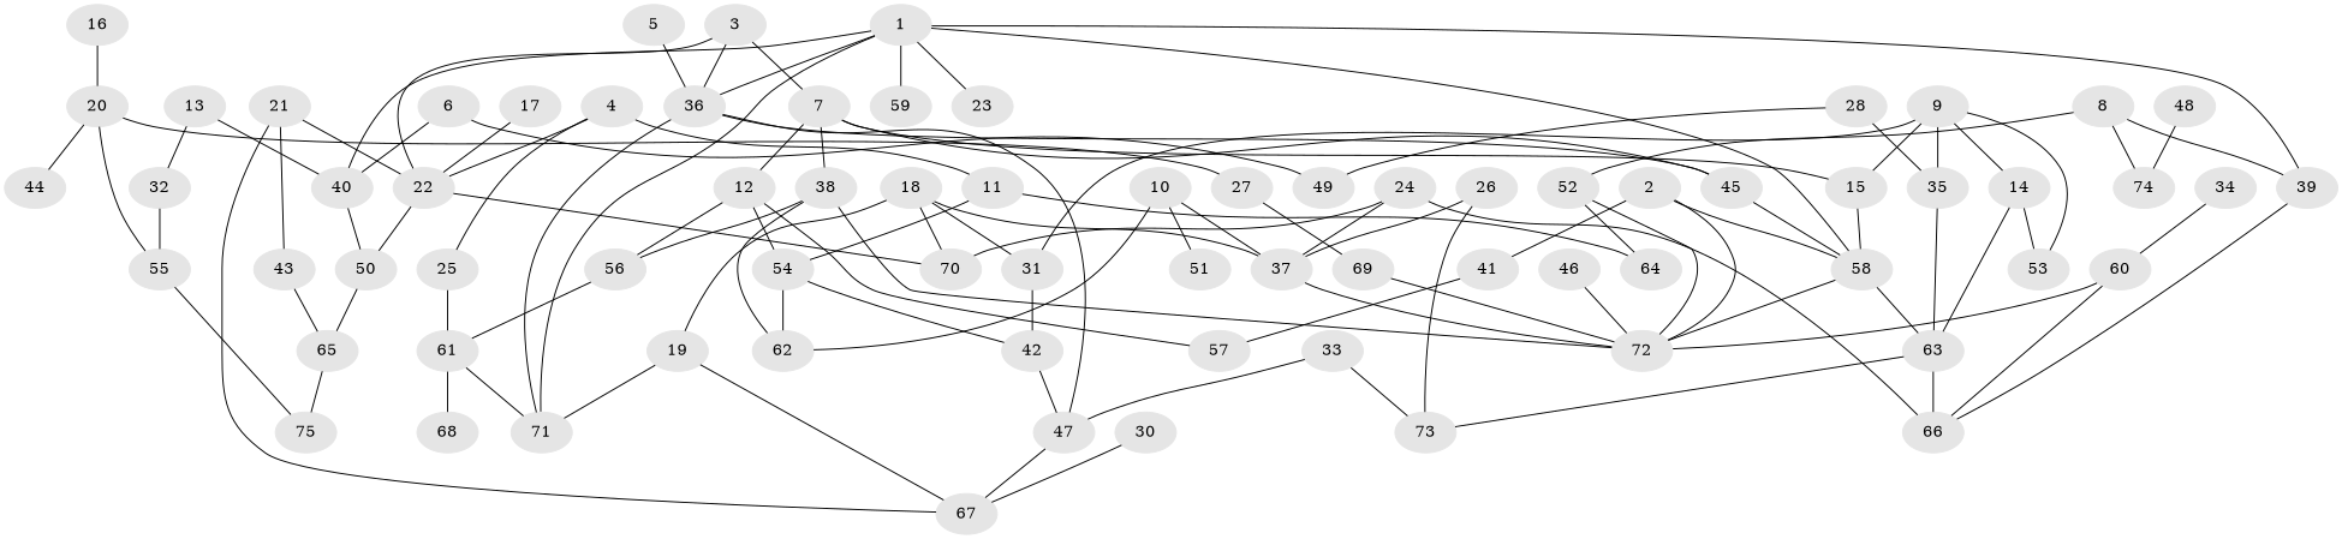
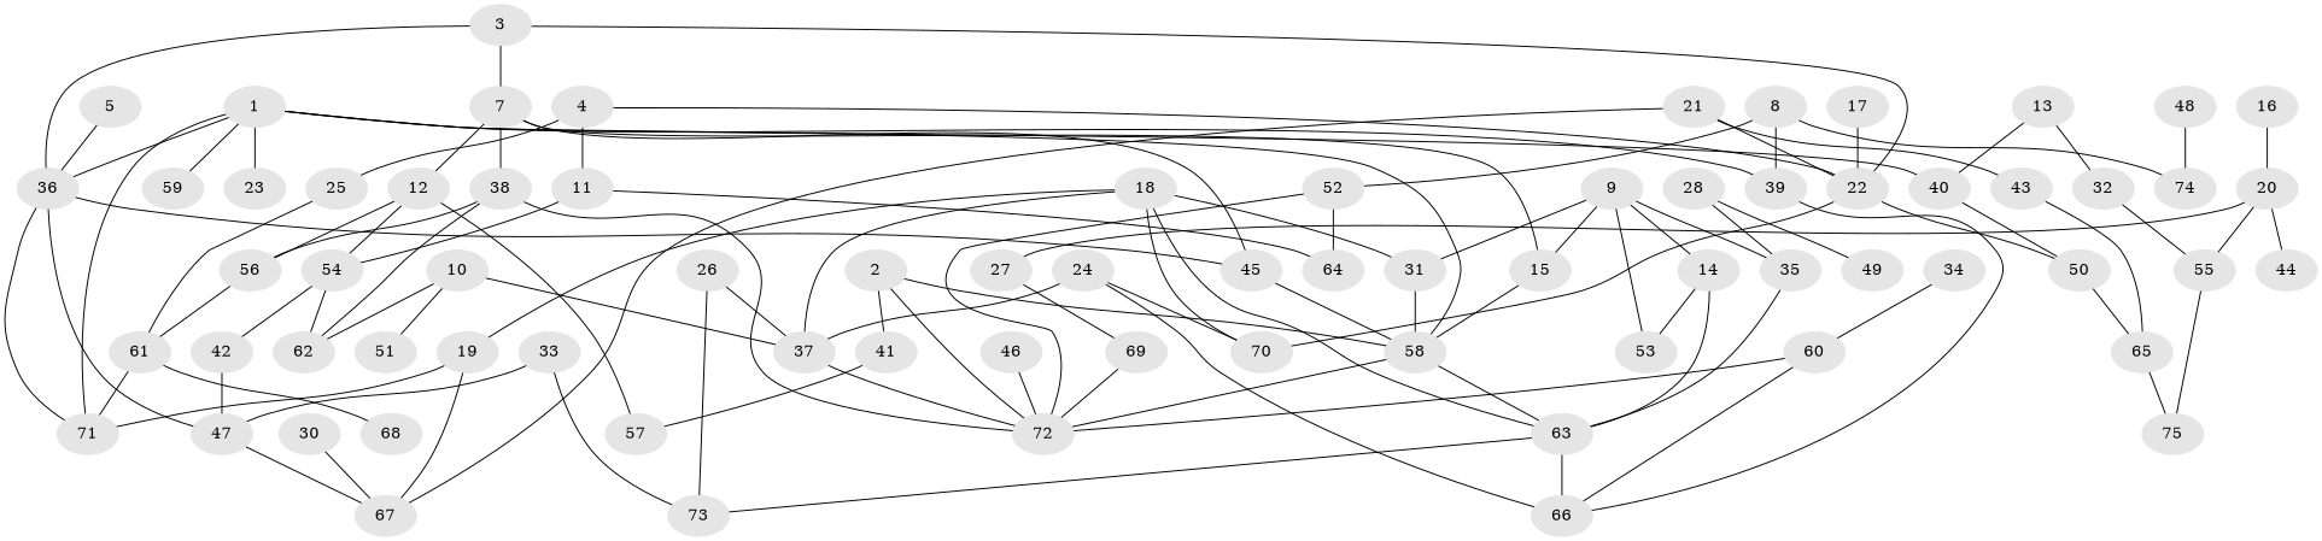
  graph {
    node [color=gray90 style=filled]
    edge [weight=1.0]
    1
    23
    36
    39
    40
    58
    59
    71
    45
    47
    66
    50
    72
    63
    2
    41
    57
    42
    3
    7
    22
    12
    15
    38
    70
    4
    11
    25
    54
    64
    61
    5
-   6
    49
    56
    62
    8
    52
    74
    9
    14
    31
    35
    53
    10
    37
    51
    13
    32
    55
    73
    16
    20
    27
    44
    17
    18
    19
    67
    69
    75
    21
    43
    65
    24
    68
    26
    28
    60
    30
    33
    34
    46
    48
    1 -- 23
    1 -- 36
    1 -- 39
    1 -- 40
    1 -- 58
    1 -- 59
    1 -- 71
    36 -- 71
    36 -- 45
    36 -- 47 [weight=2.0]
    39 -- 66
    40 -- 50
    58 -- 72
    58 -- 63
    45 -- 58
    47 -- 67
    50 -- 65
    63 -- 66 [weight=2.0]
    63 -- 73
    2 -- 58
    2 -- 72
    2 -- 41
    41 -- 57
    42 -- 47
    3 -- 36
    3 -- 7
    3 -- 22
    7 -- 45
    7 -- 12
    7 -- 15
    7 -- 38
    22 -- 50
    22 -- 70
    12 -- 57
    12 -- 54
    12 -- 56
    15 -- 58
    38 -- 72
    38 -- 56
    38 -- 62
    4 -- 22
    4 -- 11
    4 -- 25
    11 -- 54
    11 -- 64
    25 -- 61
    54 -- 42
    54 -- 62
    61 -- 71
    61 -- 68
    5 -- 36
-   6 -- 40
-   6 -- 49
    56 -- 61
    8 -- 39
    8 -- 52
    8 -- 74
    52 -- 72
    52 -- 64
    9 -- 15
    9 -- 14
    9 -- 31
    9 -- 35
    9 -- 53
    14 -- 63
    14 -- 53
-   31 -- 42
+   31 -- 58
    35 -- 63
    10 -- 62
    10 -- 37
    10 -- 51
    37 -- 72
    13 -- 40
    13 -- 32
    32 -- 55
    55 -- 75
    16 -- 20
    20 -- 55
    20 -- 27
    20 -- 44
    27 -- 69
    17 -- 22
+   18 -- 63
    18 -- 70
    18 -- 31
    18 -- 37
    18 -- 19
    19 -- 71
    19 -- 67
    69 -- 72
    21 -- 22
    21 -- 67
    21 -- 43
    43 -- 65
    65 -- 75
    24 -- 66
    24 -- 70
    24 -- 37
    26 -- 37
    26 -- 73
    28 -- 49
    28 -- 35
    60 -- 66
    60 -- 72
    30 -- 67
    33 -- 47
    33 -- 73
    34 -- 60
    46 -- 72
    48 -- 74
  }
